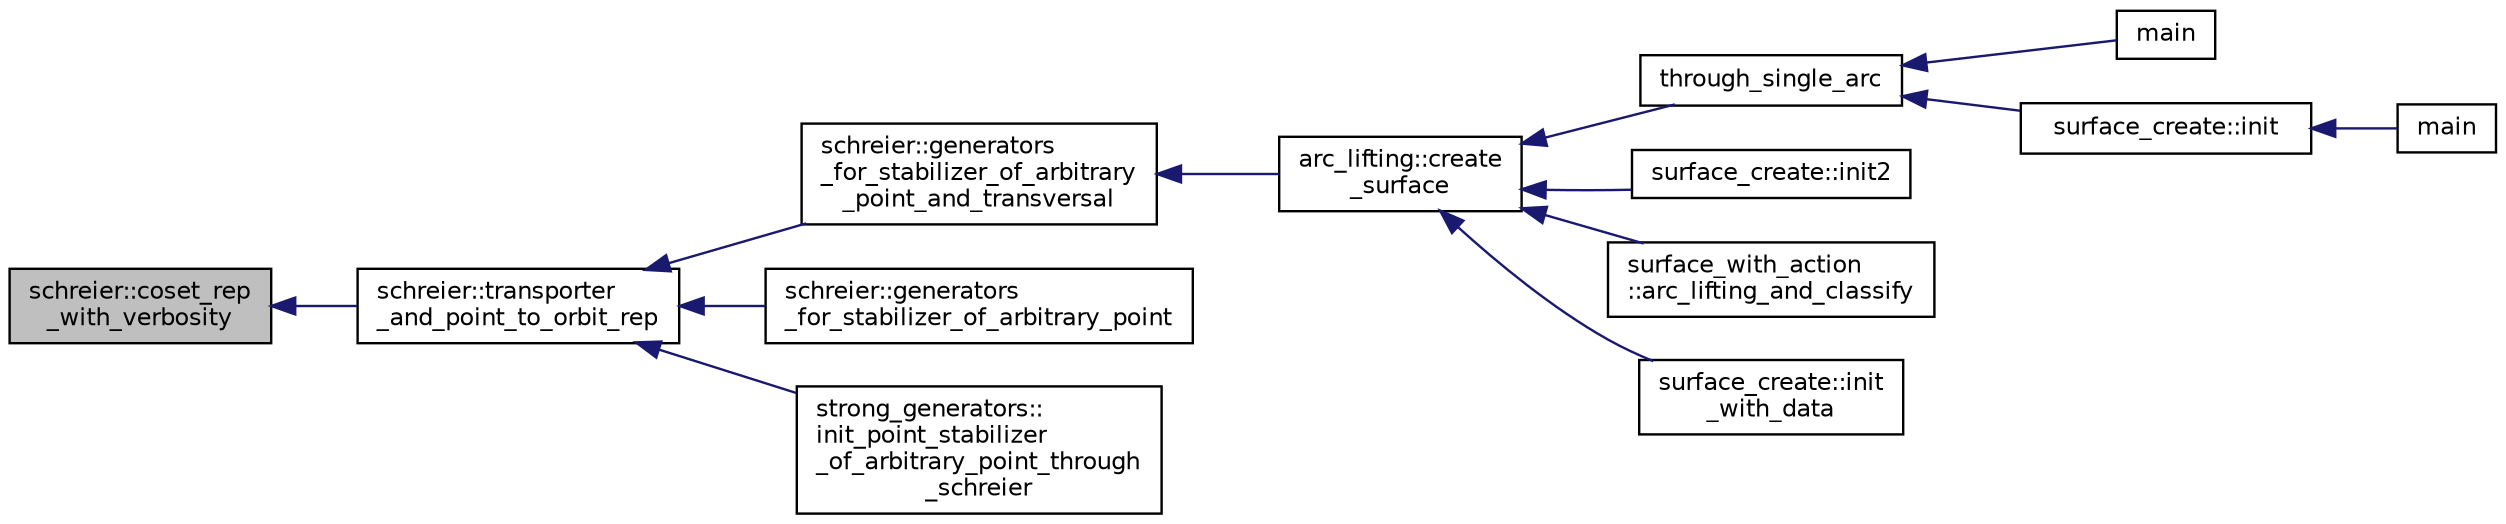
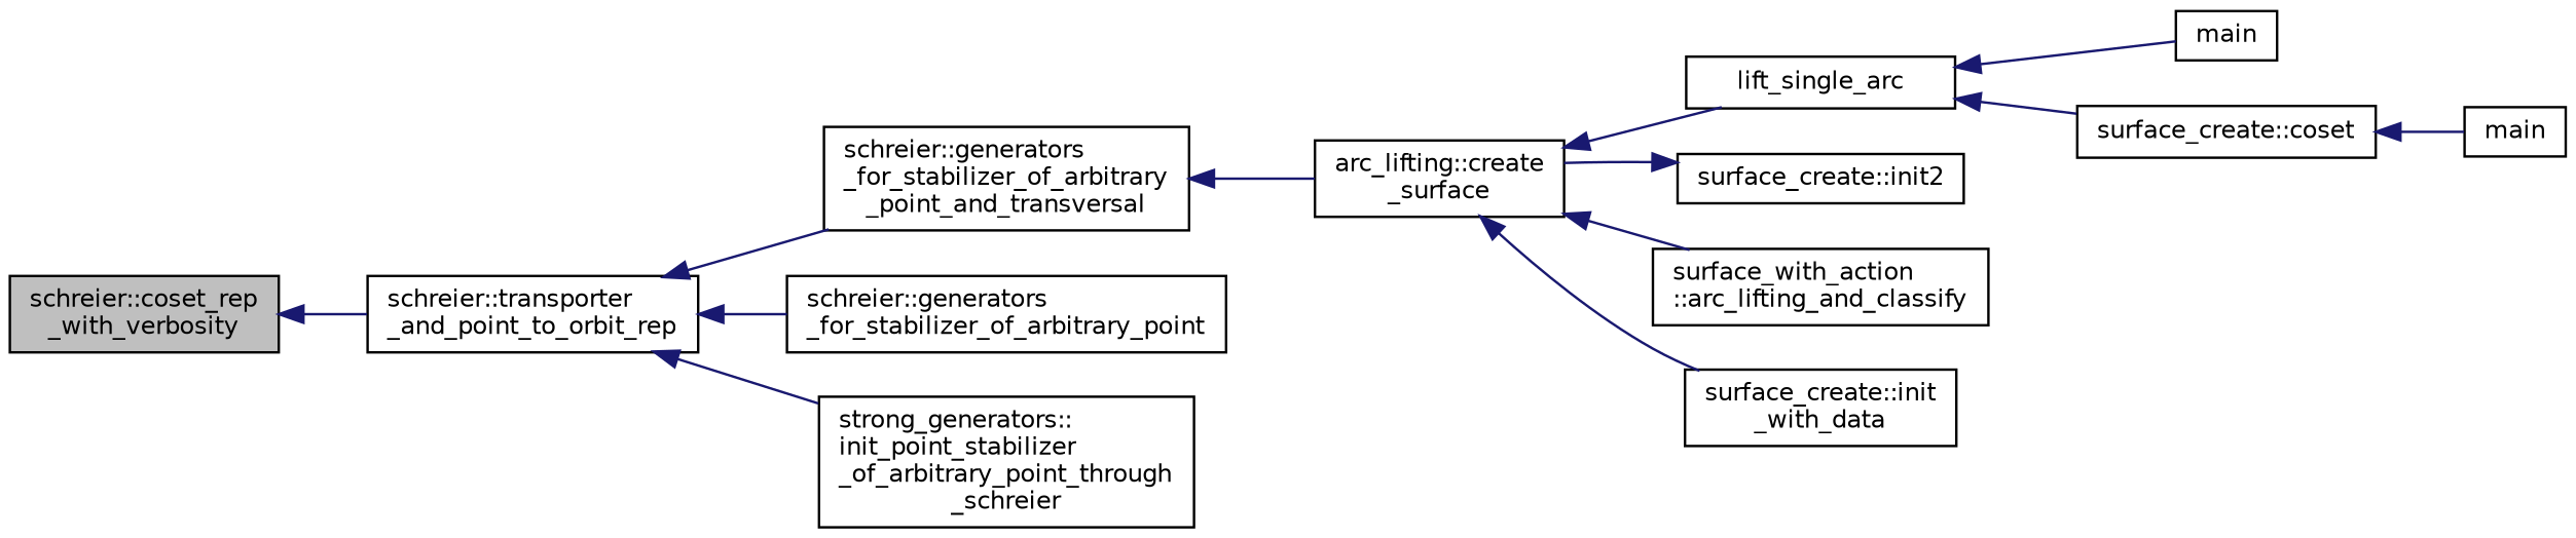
  digraph {
    rankdir=LR
    node [color=black fillcolor=white fontname=Helvetica fontsize=10 shape=record style=filled]
    edge [color=midnightblue dir=back fontname=Helvetica fontsize=10 labelfontname=Helvetica labelfontsize=10 style=solid]
    n1 [fillcolor=grey75 fontcolor=black height=0.2 label="schreier::coset_rep\l_with_verbosity" width=0.4]
    n2 [height=0.2 label="schreier::transporter\l_and_point_to_orbit_rep" width=0.4]
    n3 [height=0.2 label="schreier::generators\l_for_stabilizer_of_arbitrary\l_point_and_transversal" width=0.4]
    n4 [height=0.2 label="schreier::generators\l_for_stabilizer_of_arbitrary_point" width=0.4]
    n5 [height=0.2 label="strong_generators::\linit_point_stabilizer\l_of_arbitrary_point_through\l_schreier" width=0.4]
    n6 [height=0.2 label="arc_lifting::create\l_surface" width=0.4]
-   n7 [height=0.2 label=through_single_arc width=0.4]
+   n7 [height=0.2 label=lift_single_arc width=0.4]
    n8 [height=0.2 label="surface_create::init2" width=0.4]
    n9 [height=0.2 label="surface_with_action\l::arc_lifting_and_classify" width=0.4]
    n10 [height=0.2 label="surface_create::init\l_with_data" width=0.4]
    n11 [height=0.2 label=main width=0.4]
-   n12 [height=0.2 label="surface_create::init" width=0.4]
+   n12 [height=0.2 label="surface_create::coset" width=0.4]
    n13 [height=0.2 label=main width=0.4]
    n1 -> n2
    n2 -> n3
    n2 -> n4
    n2 -> n5
    n3 -> n6
    n6 -> n7
-   n6 -> n8
+   n8 -> n6
    n6 -> n9
    n6 -> n10
    n7 -> n11
    n7 -> n12
    n12 -> n13
  }
